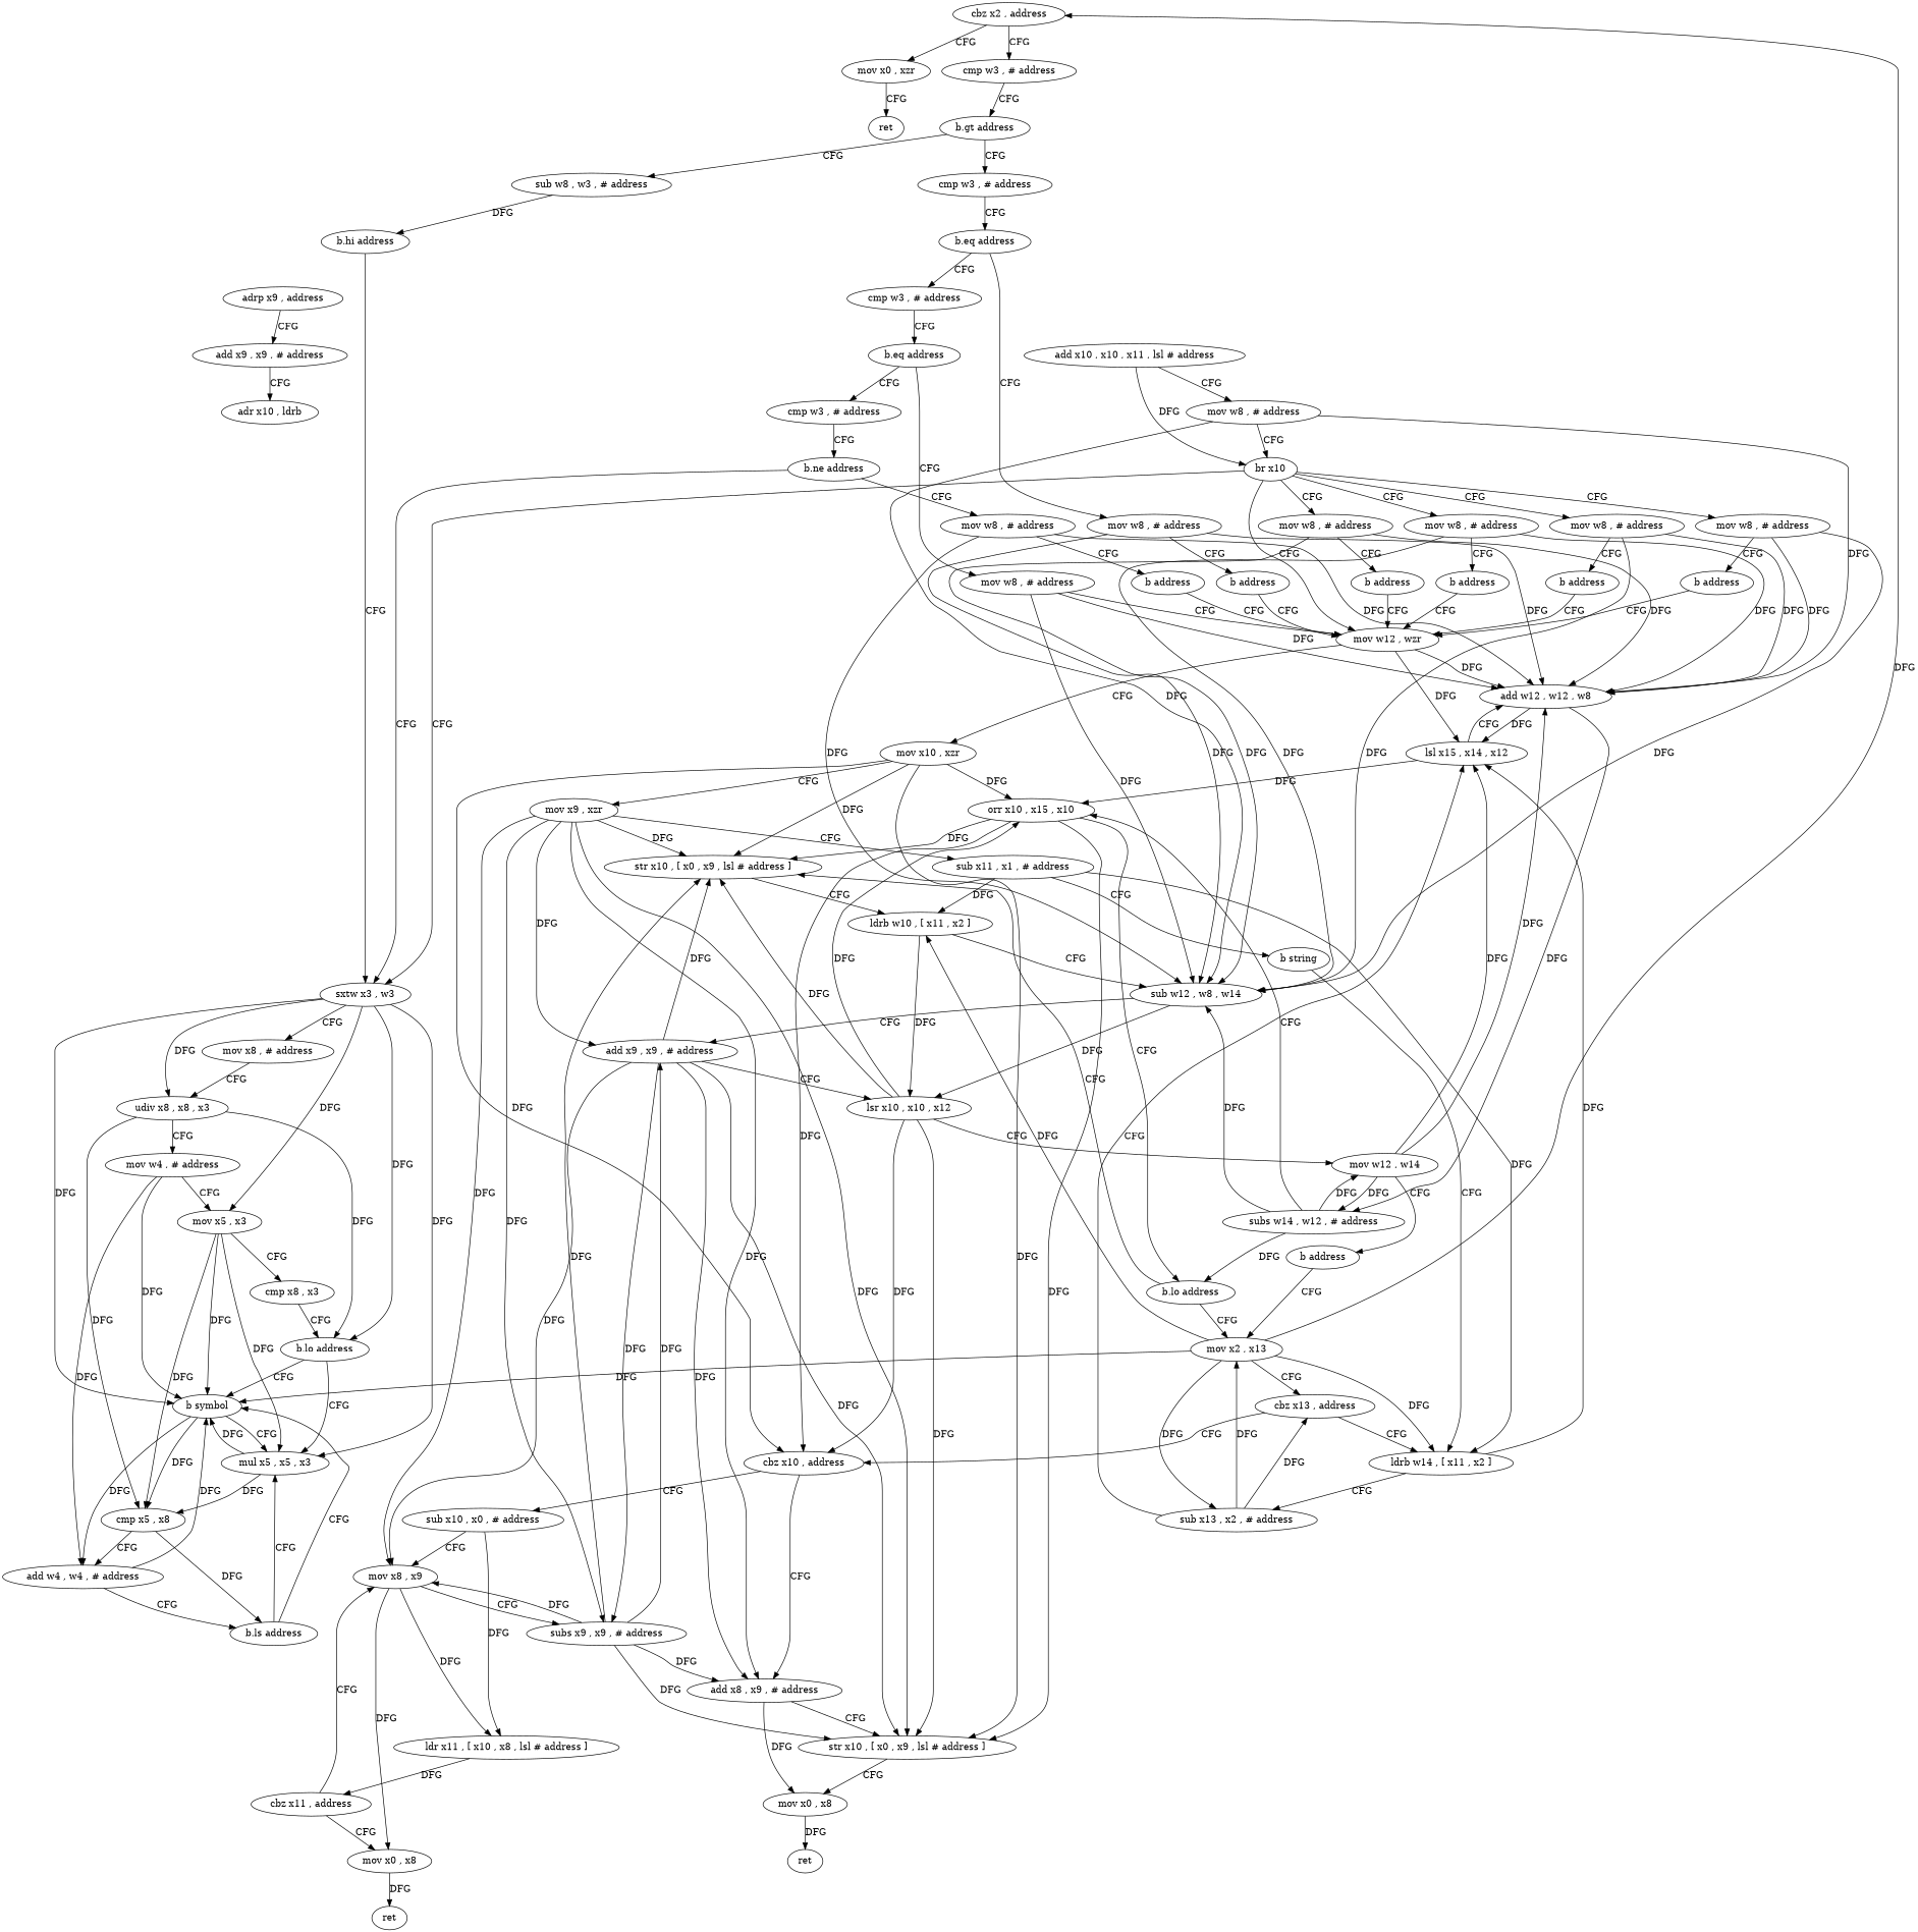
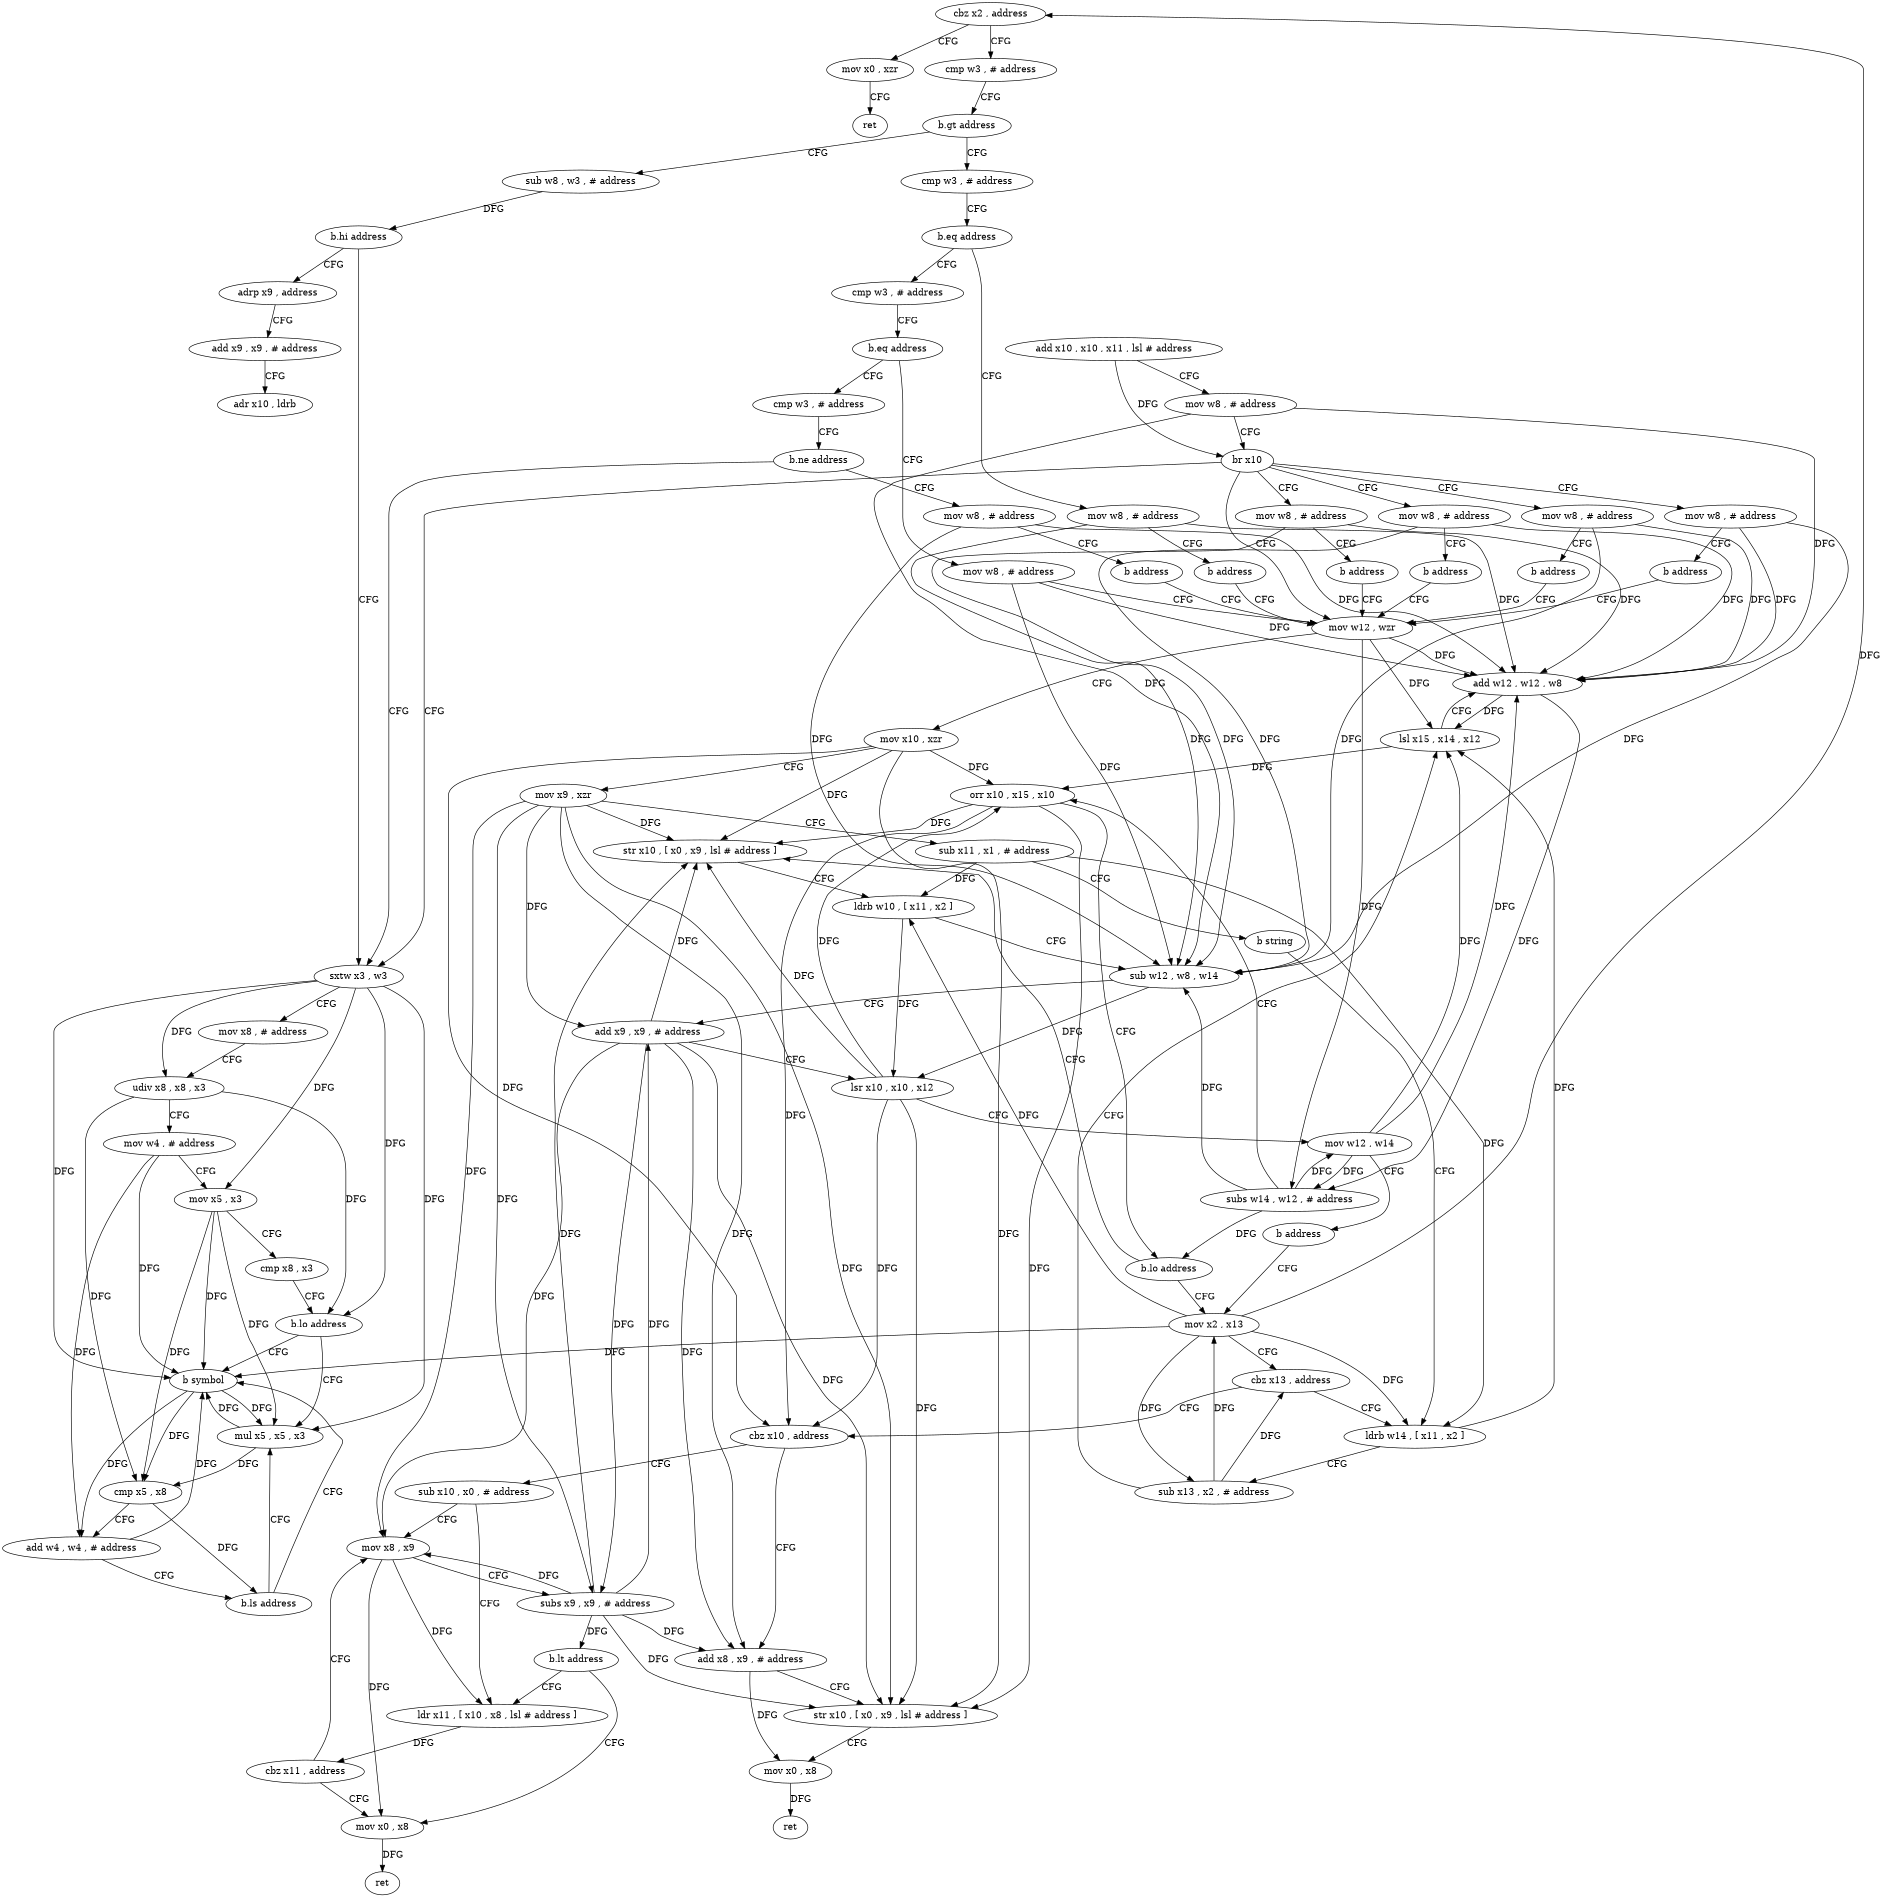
  digraph {
    n1 [label="cbz x2 , address"]
    n2 [label="mov x0 , xzr"]
    n3 [label="cmp w3 , # address"]
    n4 [label=ret]
    n5 [label="b.gt address"]
    n6 [label="cmp w3 , # address"]
    n7 [label="sub w8 , w3 , # address"]
    n8 [label="b.eq address"]
    n9 [label="b.hi address"]
    n10 [label="mov w8 , # address"]
    n11 [label="cmp w3 , # address"]
    n12 [label="sxtw x3 , w3"]
    n13 [label="adrp x9 , address"]
    n14 [label="b address"]
    n15 [label="add w12 , w12 , w8"]
    n16 [label="sub w12 , w8 , w14"]
    n17 [label="b.eq address"]
    n18 [label="mov w12 , wzr"]
    n19 [label="lsl x15 , x14 , x12"]
    n20 [label="subs w14 , w12 , # address"]
    n21 [label="add x9 , x9 , # address"]
    n22 [label="lsr x10 , x10 , x12"]
    n23 [label="mov w8 , # address"]
    n24 [label="cmp w3 , # address"]
    n25 [label="mov x8 , # address"]
    n26 [label="udiv x8 , x8 , x3"]
    n27 [label="mov x5 , x3"]
    n28 [label="b.lo address"]
    n29 [label="b symbol"]
    n30 [label="mul x5 , x5 , x3"]
    n31 [label="add x9 , x9 , # address"]
    n32 [label="mov w4 , # address"]
    n33 [label="cmp x5 , x8"]
    n34 [label="cmp x8 , x3"]
    n35 [label="add w4 , w4 , # address"]
    n36 [label="adr x10 , ldrb"]
    n37 [label="mov x10 , xzr"]
    n38 [label="mov x9 , xzr"]
    n39 [label="orr x10 , x15 , x10"]
    n40 [label="str x10 , [ x0 , x9 , lsl # address ]"]
    n41 [label="cbz x10 , address"]
    n42 [label="str x10 , [ x0 , x9 , lsl # address ]"]
    n43 [label="b.lo address"]
    n44 [label="mov w12 , w14"]
    n45 [label="b.ne address"]
    n46 [label="mov w8 , # address"]
    n47 [label="b.ls address"]
    n48 [label="add x10 , x10 , x11 , lsl # address"]
    n49 [label="mov w8 , # address"]
    n50 [label="br x10"]
    n51 [label="mov w8 , # address"]
    n52 [label="mov w8 , # address"]
    n53 [label="mov w8 , # address"]
    n54 [label="mov w8 , # address"]
    n55 [label="b address"]
    n56 [label="b address"]
    n57 [label="b address"]
    n58 [label="b address"]
    n59 [label="sub x11 , x1 , # address"]
    n60 [label="add x8 , x9 , # address"]
    n61 [label="mov x8 , x9"]
    n62 [label="subs x9 , x9 , # address"]
    n63 [label="ldrb w10 , [ x11 , x2 ]"]
    n64 [label="sub x10 , x0 , # address"]
    n65 [label="mov x0 , x8"]
    n66 [label="b string"]
    n67 [label="ldrb w14 , [ x11 , x2 ]"]
    n68 [label="ldr x11 , [ x10 , x8 , lsl # address ]"]
    n69 [label="mov x0 , x8"]
+   n70 [label="b.lt address"]
    n71 [label="sub x13 , x2 , # address"]
    n72 [label="mov x2 , x13"]
    n73 [label="cbz x13 , address"]
    n74 [label="b address"]
    n75 [label="b address"]
    n76 [label="cbz x11 , address"]
    n77 [label=ret]
    n78 [label=ret]
    n1 -> n2 [label=CFG]
    n1 -> n3 [label=CFG]
    n2 -> n4 [label=CFG]
    n3 -> n5 [label=CFG]
    n5 -> n6 [label=CFG]
    n5 -> n7 [label=CFG]
    n6 -> n8 [label=CFG]
    n7 -> n9 [label=DFG]
    n8 -> n10 [label=CFG]
    n8 -> n11 [label=CFG]
    n9 -> n12 [label=CFG]
+   n9 -> n13 [label=CFG]
    n10 -> n14 [label=CFG]
    n10 -> n15 [label=DFG]
    n10 -> n16 [label=DFG]
    n11 -> n17 [label=CFG]
    n12 -> n25 [label=CFG]
    n12 -> n26 [label=DFG]
    n12 -> n27 [label=DFG]
    n12 -> n28 [label=DFG]
    n12 -> n29 [label=DFG]
    n12 -> n30 [label=DFG]
    n13 -> n31 [label=CFG]
    n14 -> n18 [label=CFG]
    n15 -> n19 [label=DFG]
    n15 -> n20 [label=DFG]
    n16 -> n21 [label=CFG]
    n16 -> n22 [label=DFG]
    n17 -> n23 [label=CFG]
    n17 -> n24 [label=CFG]
    n18 -> n15 [label=DFG]
    n18 -> n19 [label=DFG]
+   n18 -> n20 [label=DFG]
    n18 -> n37 [label=CFG]
    n19 -> n15 [label=CFG]
    n19 -> n39 [label=DFG]
    n20 -> n16 [label=DFG]
    n20 -> n39 [label=CFG]
    n20 -> n43 [label=DFG]
    n20 -> n44 [label=DFG]
    n21 -> n22 [label=CFG]
    n21 -> n40 [label=DFG]
    n21 -> n42 [label=DFG]
    n21 -> n60 [label=DFG]
    n21 -> n61 [label=DFG]
    n21 -> n62 [label=DFG]
    n22 -> n39 [label=DFG]
    n22 -> n40 [label=DFG]
    n22 -> n41 [label=DFG]
    n22 -> n42 [label=DFG]
    n22 -> n44 [label=CFG]
    n23 -> n15 [label=DFG]
    n23 -> n16 [label=DFG]
    n23 -> n18 [label=CFG]
    n24 -> n45 [label=CFG]
    n25 -> n26 [label=CFG]
    n26 -> n28 [label=DFG]
    n26 -> n32 [label=CFG]
    n26 -> n33 [label=DFG]
    n27 -> n29 [label=DFG]
    n27 -> n30 [label=DFG]
    n27 -> n33 [label=DFG]
    n27 -> n34 [label=CFG]
    n28 -> n29 [label=CFG]
    n28 -> n30 [label=CFG]
-   n29 -> n30 [label=CFG]
+   n29 -> n30 [label=DFG]
    n29 -> n33 [label=DFG]
    n29 -> n35 [label=DFG]
    n30 -> n29 [label=DFG]
    n30 -> n33 [label=DFG]
    n31 -> n36 [label=CFG]
    n32 -> n27 [label=CFG]
    n32 -> n29 [label=DFG]
    n32 -> n35 [label=DFG]
    n33 -> n35 [label=CFG]
    n33 -> n47 [label=DFG]
    n34 -> n28 [label=CFG]
    n35 -> n29 [label=DFG]
    n35 -> n47 [label=CFG]
    n37 -> n38 [label=CFG]
    n37 -> n39 [label=DFG]
    n37 -> n40 [label=DFG]
    n37 -> n41 [label=DFG]
    n37 -> n42 [label=DFG]
    n38 -> n21 [label=DFG]
    n38 -> n40 [label=DFG]
    n38 -> n42 [label=DFG]
    n38 -> n59 [label=CFG]
    n38 -> n60 [label=DFG]
    n38 -> n61 [label=DFG]
    n38 -> n62 [label=DFG]
    n39 -> n40 [label=DFG]
    n39 -> n41 [label=DFG]
    n39 -> n42 [label=DFG]
    n39 -> n43 [label=CFG]
    n40 -> n63 [label=CFG]
    n41 -> n60 [label=CFG]
    n41 -> n64 [label=CFG]
    n42 -> n65 [label=CFG]
    n43 -> n40 [label=CFG]
    n43 -> n72 [label=CFG]
    n44 -> n15 [label=DFG]
    n44 -> n19 [label=DFG]
    n44 -> n20 [label=DFG]
    n44 -> n75 [label=CFG]
    n45 -> n12 [label=CFG]
    n45 -> n46 [label=CFG]
    n46 -> n15 [label=DFG]
    n46 -> n16 [label=DFG]
    n46 -> n74 [label=CFG]
    n47 -> n29 [label=CFG]
    n47 -> n30 [label=CFG]
    n48 -> n49 [label=CFG]
    n48 -> n50 [label=DFG]
    n49 -> n15 [label=DFG]
    n49 -> n16 [label=DFG]
    n49 -> n50 [label=CFG]
    n50 -> n12 [label=CFG]
    n50 -> n18 [label=CFG]
    n50 -> n51 [label=CFG]
    n50 -> n52 [label=CFG]
    n50 -> n53 [label=CFG]
    n50 -> n54 [label=CFG]
    n51 -> n15 [label=DFG]
    n51 -> n16 [label=DFG]
    n51 -> n55 [label=CFG]
    n52 -> n15 [label=DFG]
    n52 -> n16 [label=DFG]
    n52 -> n56 [label=CFG]
    n53 -> n15 [label=DFG]
    n53 -> n16 [label=DFG]
    n53 -> n57 [label=CFG]
    n54 -> n15 [label=DFG]
    n54 -> n16 [label=DFG]
    n54 -> n58 [label=CFG]
    n55 -> n18 [label=CFG]
    n56 -> n18 [label=CFG]
    n57 -> n18 [label=CFG]
    n58 -> n18 [label=CFG]
    n59 -> n63 [label=DFG]
    n59 -> n66 [label=CFG]
    n59 -> n67 [label=DFG]
    n60 -> n42 [label=CFG]
    n60 -> n65 [label=DFG]
    n61 -> n62 [label=CFG]
    n61 -> n68 [label=DFG]
    n61 -> n69 [label=DFG]
    n62 -> n21 [label=DFG]
    n62 -> n40 [label=DFG]
    n62 -> n42 [label=DFG]
    n62 -> n60 [label=DFG]
    n62 -> n61 [label=DFG]
+   n62 -> n70 [label=DFG]
    n63 -> n16 [label=CFG]
    n63 -> n22 [label=DFG]
    n64 -> n61 [label=CFG]
-   n64 -> n68 [label=DFG]
+   n64 -> n68 [label=CFG]
    n65 -> n77 [label=DFG]
    n66 -> n67 [label=CFG]
    n67 -> n19 [label=DFG]
    n67 -> n71 [label=CFG]
    n68 -> n76 [label=DFG]
    n69 -> n78 [label=DFG]
+   n70 -> n68 [label=CFG]
+   n70 -> n69 [label=CFG]
    n71 -> n19 [label=CFG]
    n71 -> n72 [label=DFG]
    n71 -> n73 [label=DFG]
    n72 -> n1 [label=DFG]
    n72 -> n29 [label=DFG]
    n72 -> n63 [label=DFG]
    n72 -> n67 [label=DFG]
    n72 -> n71 [label=DFG]
    n72 -> n73 [label=CFG]
    n73 -> n41 [label=CFG]
    n73 -> n67 [label=CFG]
    n74 -> n18 [label=CFG]
    n75 -> n72 [label=CFG]
    n76 -> n61 [label=CFG]
    n76 -> n69 [label=CFG]
  }
